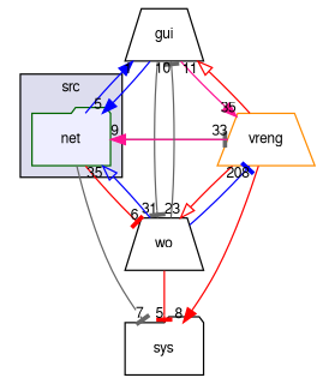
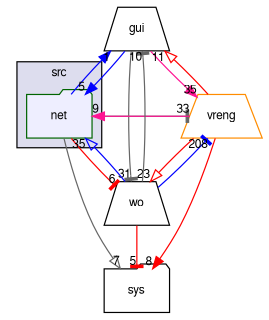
  digraph {
    compound=true
    node [color=black fontname=FreeSans fontsize=10 shape=trapezium]
    edge [arrowhead=tee color=red headlabel=5 labeldistance=1.5 labelfontname=FreeSans labelfontsize=10]
    n1 [color=darkgreen fillcolor="#eeeeff" label=net pencolor=black shape=folder style=filled]
    n2 [label=gui]
    n3 [color=darkorange label=vreng]
    n4 [label=wo]
    n5 [label=sys shape=folder]
    subgraph cluster_1 {
      bgcolor="#ddddee"
      fontname=FreeSans
      fontsize=10
      label=src
      pencolor=black
      n1
    }
    n1 -> n2 [arrowhead=normal color=blue headlabel=1]
    n1 -> n3 [color=gray40 headlabel=33]
    n1 -> n4 [headlabel=6]
-   n1 -> n5 [color=gray40 headlabel=7]
+   n1 -> n5 [arrowhead=onormal color=gray40 headlabel=7]
    n2 -> n1 [arrowhead=normal color=blue]
    n2 -> n3 [arrowhead=normal color=deeppink headlabel=35]
    n2 -> n4 [color=gray40 headlabel=31]
    n3 -> n1 [arrowhead=normal color=deeppink headlabel=9]
    n3 -> n2 [arrowhead=onormal headlabel=11]
    n3 -> n4 [arrowhead=onormal headlabel=23]
    n3 -> n5 [arrowhead=normal headlabel=8]
    n4 -> n1 [arrowhead=onormal color=blue headlabel=35]
    n4 -> n2 [color=gray40 headlabel=10]
    n4 -> n3 [color=blue headlabel=208]
    n4 -> n5
  }
